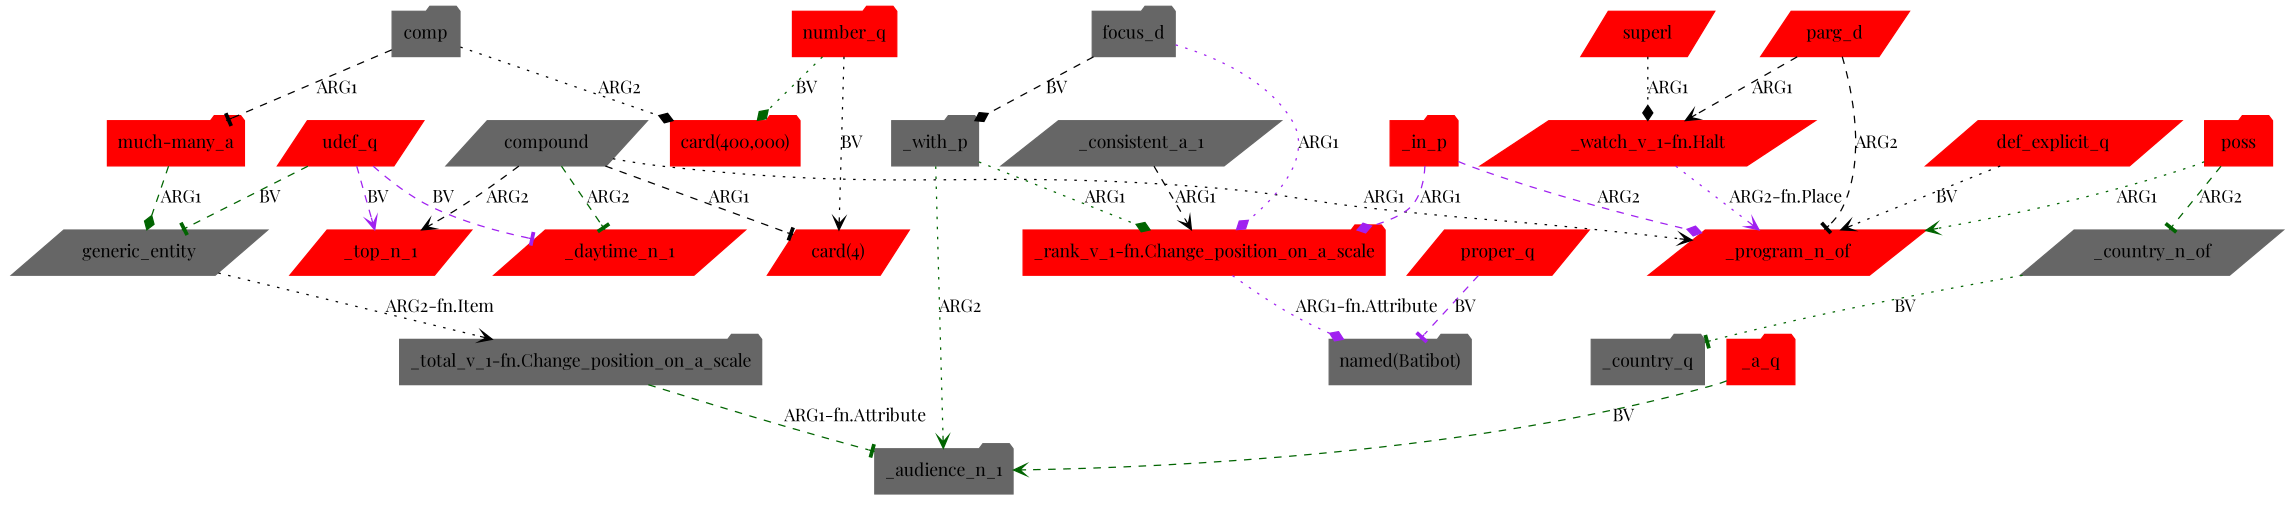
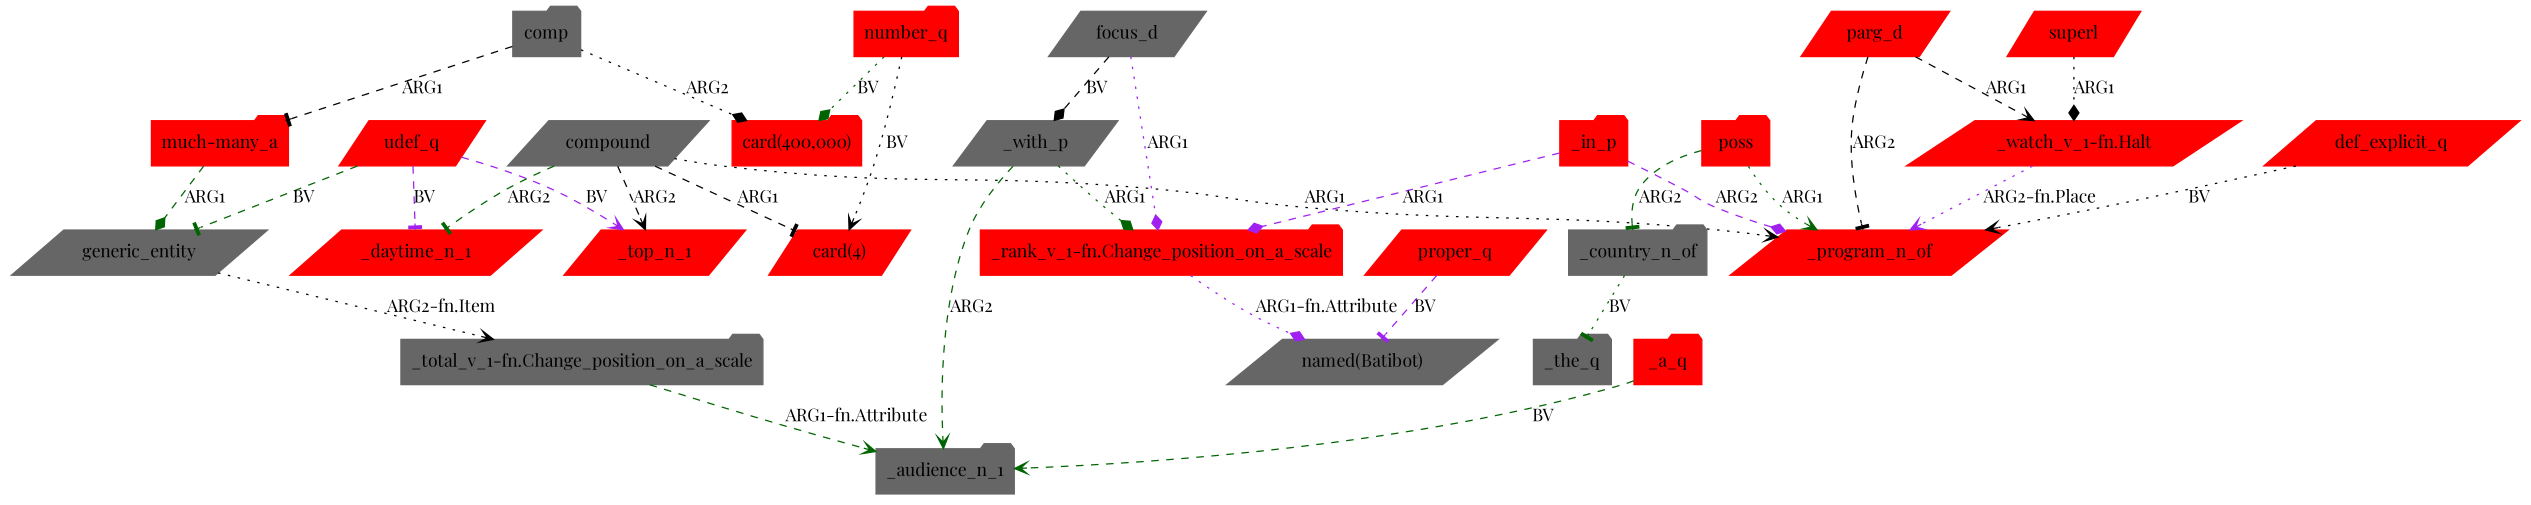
  digraph {
    fontname="Playfair Display"
    node [color=red fontname="Playfair Display" shape=parallelogram style=filled]
    edge [arrowhead=vee color=black fontname="Playfair Display" style=dashed]
    udef_q
    _top_n_1
    _daytime_n_1
    generic_entity [color=gray40]
    "_total_v_1-fn.Change_position_on_a_scale" [color=gray40 shape=folder]
    compound [color=gray40]
    "card(4)"
    _program_n_of
-   focus_d [color=gray40 shape=folder]
-   _with_p [color=gray40 shape=folder]
+   focus_d [color=gray40]
+   _with_p [color=gray40]
    "_rank_v_1-fn.Change_position_on_a_scale" [shape=folder]
    _audience_n_1 [color=gray40 shape=folder]
-   "named(Batibot)" [color=gray40 shape=folder]
+   "named(Batibot)" [color=gray40]
    poss [shape=folder]
-   _country_n_of [color=gray40]
-   _the_q [color=gray40 shape=folder label=_country_q]
+   _country_n_of [color=gray40 shape=folder]
+   _the_q [color=gray40 shape=folder]
    _a_q [shape=folder]
    comp [color=gray40 shape=folder]
    "much-many_a" [shape=folder]
    "card(400,000)" [shape=folder]
    _in_p [shape=folder]
    "_watch_v_1-fn.Halt"
-   _consistent_a_1 [color=gray40]
    proper_q
    def_explicit_q
    number_q [shape=folder]
    parg_d
    superl
    udef_q -> _top_n_1 [color=purple label=BV]
    udef_q -> _daytime_n_1 [arrowhead=tee color=purple label=BV]
    udef_q -> generic_entity [arrowhead=tee color=darkgreen label=BV]
    generic_entity -> "_total_v_1-fn.Change_position_on_a_scale" [label="ARG2-fn.Item" style=dotted]
-   "_total_v_1-fn.Change_position_on_a_scale" -> _audience_n_1 [arrowhead=tee color=darkgreen label="ARG1-fn.Attribute"]
+   "_total_v_1-fn.Change_position_on_a_scale" -> _audience_n_1 [color=darkgreen label="ARG1-fn.Attribute"]
    compound -> _top_n_1 [label=ARG2]
    compound -> _daytime_n_1 [arrowhead=tee color=darkgreen label=ARG2]
    compound -> "card(4)" [arrowhead=tee label=ARG1]
    compound -> _program_n_of [label=ARG1 style=dotted]
    focus_d -> _with_p [arrowhead=diamond label=BV]
    focus_d -> "_rank_v_1-fn.Change_position_on_a_scale" [arrowhead=diamond color=purple label=ARG1 style=dotted]
    _with_p -> "_rank_v_1-fn.Change_position_on_a_scale" [arrowhead=diamond color=darkgreen label=ARG1 style=dotted]
-   _with_p -> _audience_n_1 [color=darkgreen label=ARG2 style=dotted]
+   _with_p -> _audience_n_1 [color=darkgreen label=ARG2]
    "_rank_v_1-fn.Change_position_on_a_scale" -> "named(Batibot)" [arrowhead=diamond color=purple label="ARG1-fn.Attribute" style=dotted]
    poss -> _program_n_of [color=darkgreen label=ARG1 style=dotted]
    poss -> _country_n_of [arrowhead=tee color=darkgreen label=ARG2]
    _country_n_of -> _the_q [arrowhead=tee color=darkgreen label=BV style=dotted]
    _a_q -> _audience_n_1 [color=darkgreen label=BV]
    comp -> "much-many_a" [arrowhead=tee label=ARG1]
    comp -> "card(400,000)" [arrowhead=diamond label=ARG2 style=dotted]
    "much-many_a" -> generic_entity [arrowhead=diamond color=darkgreen label=ARG1]
    _in_p -> _program_n_of [arrowhead=diamond color=purple label=ARG2]
    _in_p -> "_rank_v_1-fn.Change_position_on_a_scale" [arrowhead=diamond color=purple label=ARG1]
    "_watch_v_1-fn.Halt" -> _program_n_of [color=purple label="ARG2-fn.Place" style=dotted]
-   _consistent_a_1 -> "_rank_v_1-fn.Change_position_on_a_scale" [label=ARG1]
    proper_q -> "named(Batibot)" [arrowhead=tee color=purple label=BV]
    def_explicit_q -> _program_n_of [label=BV style=dotted]
    number_q -> "card(4)" [label=BV style=dotted]
    number_q -> "card(400,000)" [arrowhead=diamond color=darkgreen label=BV style=dotted]
    parg_d -> _program_n_of [arrowhead=tee label=ARG2]
    parg_d -> "_watch_v_1-fn.Halt" [label=ARG1]
    superl -> "_watch_v_1-fn.Halt" [arrowhead=diamond label=ARG1 style=dotted]
  }
